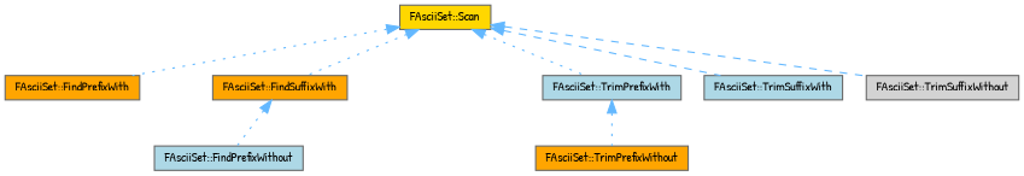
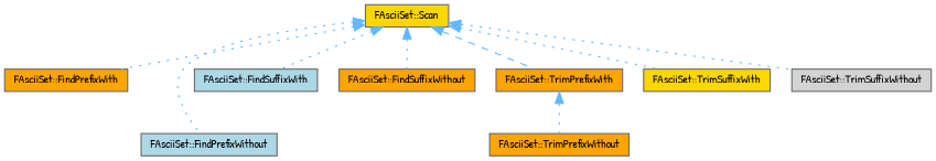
  digraph {
    fontname="Patrick Hand"
    rankdir=TB
    node [color=grey40 fillcolor=orange fontname="Patrick Hand" fontsize=10 shape=box style=filled]
    edge [color=steelblue1 dir=back fontname="Patrick Hand" fontsize=10 labelfontname=Helvetica labelfontsize=10 style=dotted]
    n1 [color=gray40 fillcolor=gold fontcolor=black height=0.2 label="FAsciiSet::Scan" width=0.4]
    n2 [height=0.2 label="FAsciiSet::FindPrefixWith" width=0.4]
    n3 [fillcolor=lightblue height=0.2 label="FAsciiSet::FindPrefixWithout" width=0.4]
-   n4 [height=0.2 label="FAsciiSet::FindSuffixWith" width=0.4]
-   n6 [fillcolor=lightblue height=0.2 label="FAsciiSet::TrimPrefixWith" width=0.4]
-   n7 [fillcolor=lightblue height=0.2 label="FAsciiSet::TrimSuffixWith" width=0.4]
+   n4 [fillcolor=lightblue height=0.2 label="FAsciiSet::FindSuffixWith" width=0.4]
+   n5 [height=0.2 label="FAsciiSet::FindSuffixWithout" width=0.4]
+   n6 [height=0.2 label="FAsciiSet::TrimPrefixWith" width=0.4]
+   n7 [fillcolor=gold height=0.2 label="FAsciiSet::TrimSuffixWith" width=0.4]
    n8 [fillcolor=lightgrey height=0.2 label="FAsciiSet::TrimSuffixWithout" width=0.4]
    n9 [height=0.2 label="FAsciiSet::TrimPrefixWithout" width=0.4]
    n1 -> n2
-   n4 -> n3
+   n1 -> n3
    n1 -> n4
-   n1 -> n6
-   n1 -> n7 [style=dashed]
-   n1 -> n8 [style=dashed]
+   n1 -> n5
+   n1 -> n6 [style=dashed]
+   n1 -> n7
+   n1 -> n8
    n6 -> n9
  }
